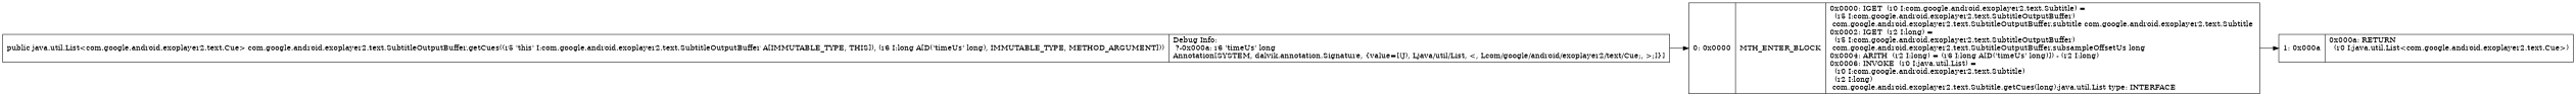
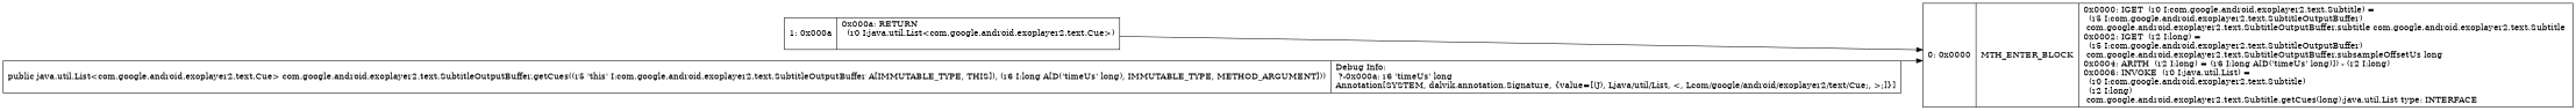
  digraph {
    rankdir=LR
    node [shape=record]
    n1 [label="{0\:\ 0x0000|MTH_ENTER_BLOCK\l|0x0000: IGET  (r0 I:com.google.android.exoplayer2.text.Subtitle) = \l  (r5 I:com.google.android.exoplayer2.text.SubtitleOutputBuffer)\l com.google.android.exoplayer2.text.SubtitleOutputBuffer.subtitle com.google.android.exoplayer2.text.Subtitle \l0x0002: IGET  (r2 I:long) = \l  (r5 I:com.google.android.exoplayer2.text.SubtitleOutputBuffer)\l com.google.android.exoplayer2.text.SubtitleOutputBuffer.subsampleOffsetUs long \l0x0004: ARITH  (r2 I:long) = (r6 I:long A[D('timeUs' long)]) \- (r2 I:long) \l0x0006: INVOKE  (r0 I:java.util.List) = \l  (r0 I:com.google.android.exoplayer2.text.Subtitle)\l  (r2 I:long)\l com.google.android.exoplayer2.text.Subtitle.getCues(long):java.util.List type: INTERFACE \l}"]
    n2 [label="{1\:\ 0x000a|0x000a: RETURN  \l  (r0 I:java.util.List\<com.google.android.exoplayer2.text.Cue\>)\l \l}"]
    n3 [label="{public java.util.List\<com.google.android.exoplayer2.text.Cue\> com.google.android.exoplayer2.text.SubtitleOutputBuffer.getCues((r5 'this' I:com.google.android.exoplayer2.text.SubtitleOutputBuffer A[IMMUTABLE_TYPE, THIS]), (r6 I:long A[D('timeUs' long), IMMUTABLE_TYPE, METHOD_ARGUMENT]))  | Debug Info:\l  ?\-0x000a: r6 'timeUs' long\lAnnotation[SYSTEM, dalvik.annotation.Signature, \{value=[(J), Ljava\/util\/List, \<, Lcom\/google\/android\/exoplayer2\/text\/Cue;, \>;]\}]\l}"]
-   n1 -> n2
+   n2 -> n1
    n3 -> n1
  }
